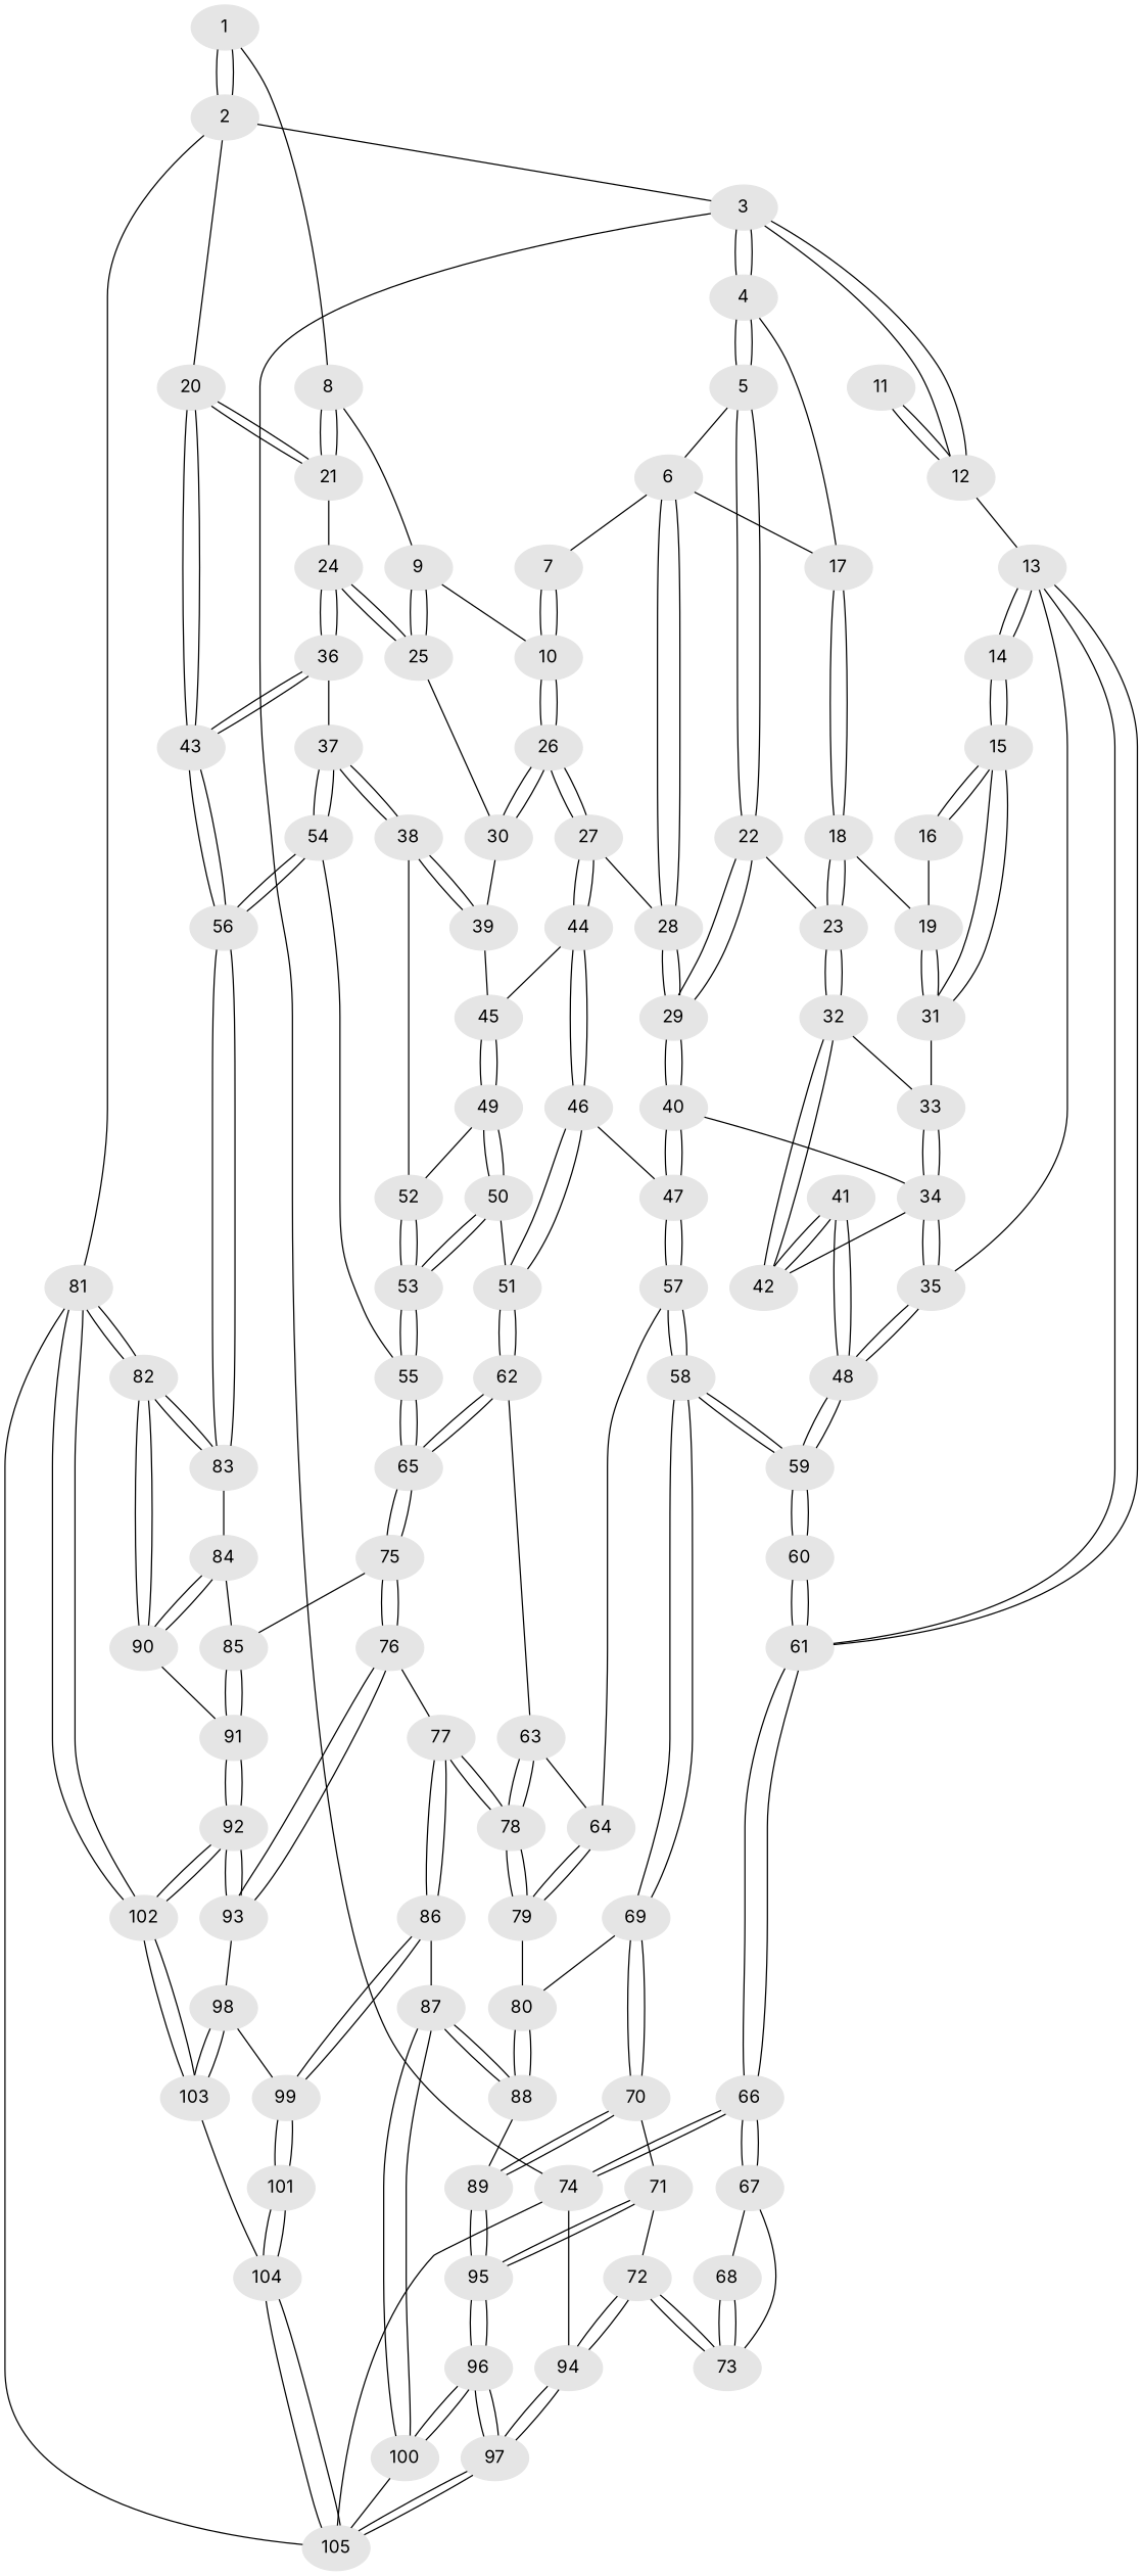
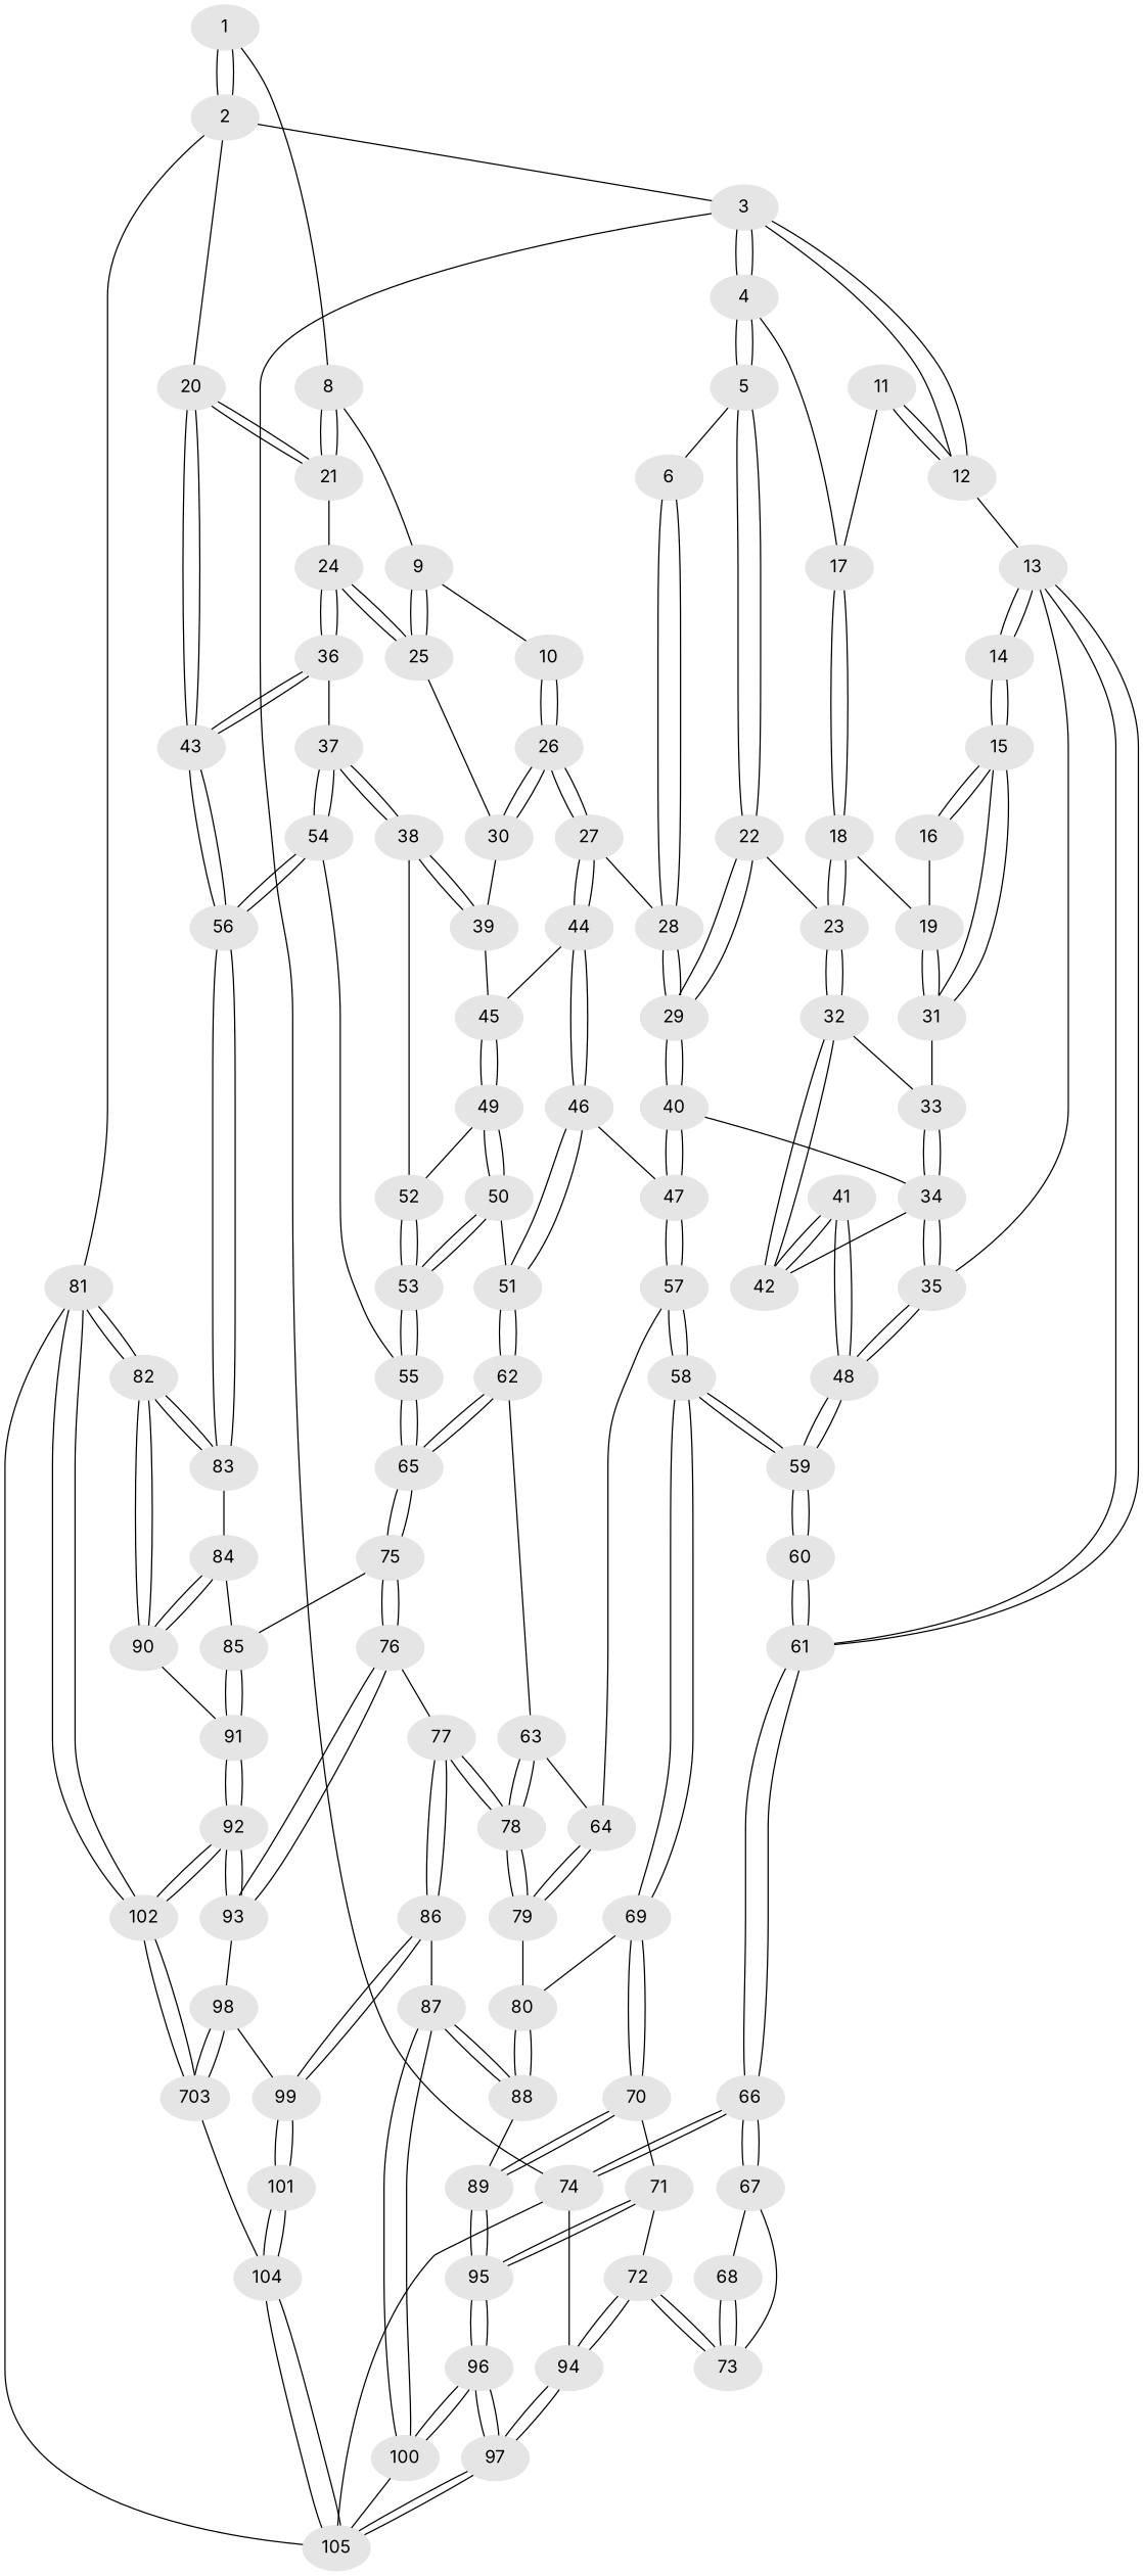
  graph {
    fontname=Inter
    node [color=gray90 fontname=Inter style=filled]
    edge [fontname=Inter]
    1
    2
    8
    3
    20
    81
    9
    21
    4
    12
    74
    43
    105
    82
    102
    5
    17
    13
    94
    6
    22
    18
-   7
    28
    23
    29
    10
    26
    25
    24
    30
    27
    11
    14
    61
    35
    15
    66
    16
    31
    48
    19
    33
    32
    56
    36
    40
    42
    37
    39
    44
    45
    46
    34
    47
    59
    38
    54
    52
    55
    53
    49
    41
    57
    83
    51
    50
    62
    58
    64
    60
    65
    63
    75
    84
    69
    79
    70
    80
    67
    78
    76
    85
    68
    73
    71
    89
    88
    72
    95
    96
    97
    77
    93
    91
    86
    98
    87
    99
    90
-   103
+   103 [label=703]
    92
    100
    101
    104
    1 -- 2
    1 -- 2
    1 -- 8
    2 -- 3
    2 -- 20
    2 -- 81
    8 -- 9
    8 -- 21
    8 -- 21
    3 -- 4
    3 -- 4
    3 -- 12
    3 -- 12
    3 -- 74
    20 -- 21
    20 -- 21
    20 -- 43
    20 -- 43
    81 -- 105
    81 -- 82
    81 -- 82
    81 -- 102
    81 -- 102
    9 -- 10
    9 -- 25
    9 -- 25
    21 -- 24
    4 -- 5
    4 -- 5
    4 -- 17
    12 -- 13
    74 -- 105
    74 -- 94
    43 -- 56
    43 -- 56
    82 -- 83
    82 -- 83
    82 -- 90
    82 -- 90
    102 -- 103
    102 -- 103
    5 -- 6
    5 -- 22
    5 -- 22
    17 -- 18
    17 -- 18
    13 -- 14
    13 -- 14
    13 -- 61
    13 -- 61
    13 -- 35
    94 -- 97
    94 -- 97
-   6 -- 7
    6 -- 28
    6 -- 28
    22 -- 23
    22 -- 29
    22 -- 29
    18 -- 23
    18 -- 23
    18 -- 19
-   7 -- 10
-   7 -- 10
    28 -- 29
    28 -- 29
    23 -- 32
    23 -- 32
    29 -- 40
    29 -- 40
    10 -- 26
    10 -- 26
    26 -- 30
    26 -- 30
    26 -- 27
    26 -- 27
    25 -- 30
    24 -- 25
    24 -- 25
    24 -- 36
    24 -- 36
    30 -- 39
    27 -- 28
    27 -- 44
    27 -- 44
    11 -- 12
    11 -- 12
-   6 -- 17
+   11 -- 17
    14 -- 15
    14 -- 15
    61 -- 66
    61 -- 66
    35 -- 48
    35 -- 48
    15 -- 16
    15 -- 16
    15 -- 31
    15 -- 31
    66 -- 74
    66 -- 74
    66 -- 67
    66 -- 67
    16 -- 19
    31 -- 33
    48 -- 59
    48 -- 59
    19 -- 31
    19 -- 31
    33 -- 34
    33 -- 34
    32 -- 33
    32 -- 42
    32 -- 42
    56 -- 83
    56 -- 83
    36 -- 43
    36 -- 43
    36 -- 37
    40 -- 34
    40 -- 47
    40 -- 47
    37 -- 38
    37 -- 38
    37 -- 54
    37 -- 54
    39 -- 45
    44 -- 45
    44 -- 46
    44 -- 46
    45 -- 49
    45 -- 49
    46 -- 47
    46 -- 51
    46 -- 51
    34 -- 35
    34 -- 35
    34 -- 42
    47 -- 57
    47 -- 57
    59 -- 60
    59 -- 60
    38 -- 39
    38 -- 39
    38 -- 52
    54 -- 56
    54 -- 56
    54 -- 55
    52 -- 53
    52 -- 53
    55 -- 65
    55 -- 65
    53 -- 55
    53 -- 55
    49 -- 52
    49 -- 50
    49 -- 50
    41 -- 48
    41 -- 48
    41 -- 42
    41 -- 42
    57 -- 58
    57 -- 58
    57 -- 64
    83 -- 84
    51 -- 62
    51 -- 62
    50 -- 53
    50 -- 53
    50 -- 51
    62 -- 65
    62 -- 65
    62 -- 63
    58 -- 59
    58 -- 59
    58 -- 69
    58 -- 69
    64 -- 79
    64 -- 79
    60 -- 61
    60 -- 61
    65 -- 75
    65 -- 75
    63 -- 64
    63 -- 78
    63 -- 78
    75 -- 76
    75 -- 76
    75 -- 85
    84 -- 85
    84 -- 90
    84 -- 90
    69 -- 70
    69 -- 70
    69 -- 80
    79 -- 80
    70 -- 71
    70 -- 89
    70 -- 89
    80 -- 88
    80 -- 88
    67 -- 68
    67 -- 73
    78 -- 79
    78 -- 79
    76 -- 77
    76 -- 93
    76 -- 93
    85 -- 91
    85 -- 91
    68 -- 73
    68 -- 73
    71 -- 72
    71 -- 95
    71 -- 95
    89 -- 95
    89 -- 95
    88 -- 89
    72 -- 94
    72 -- 94
    72 -- 73
    72 -- 73
    95 -- 96
    95 -- 96
    96 -- 97
    96 -- 97
    96 -- 100
    96 -- 100
    97 -- 105
    97 -- 105
    77 -- 78
    77 -- 78
    77 -- 86
    77 -- 86
    93 -- 98
    91 -- 92
    91 -- 92
    86 -- 87
    86 -- 99
    86 -- 99
    98 -- 99
    98 -- 103
    98 -- 103
    87 -- 88
    87 -- 88
    87 -- 100
    87 -- 100
    99 -- 101
    99 -- 101
    90 -- 91
    103 -- 104
    92 -- 102
    92 -- 102
    92 -- 93
    92 -- 93
    100 -- 105
    101 -- 104
    101 -- 104
    104 -- 105
    104 -- 105
  }
